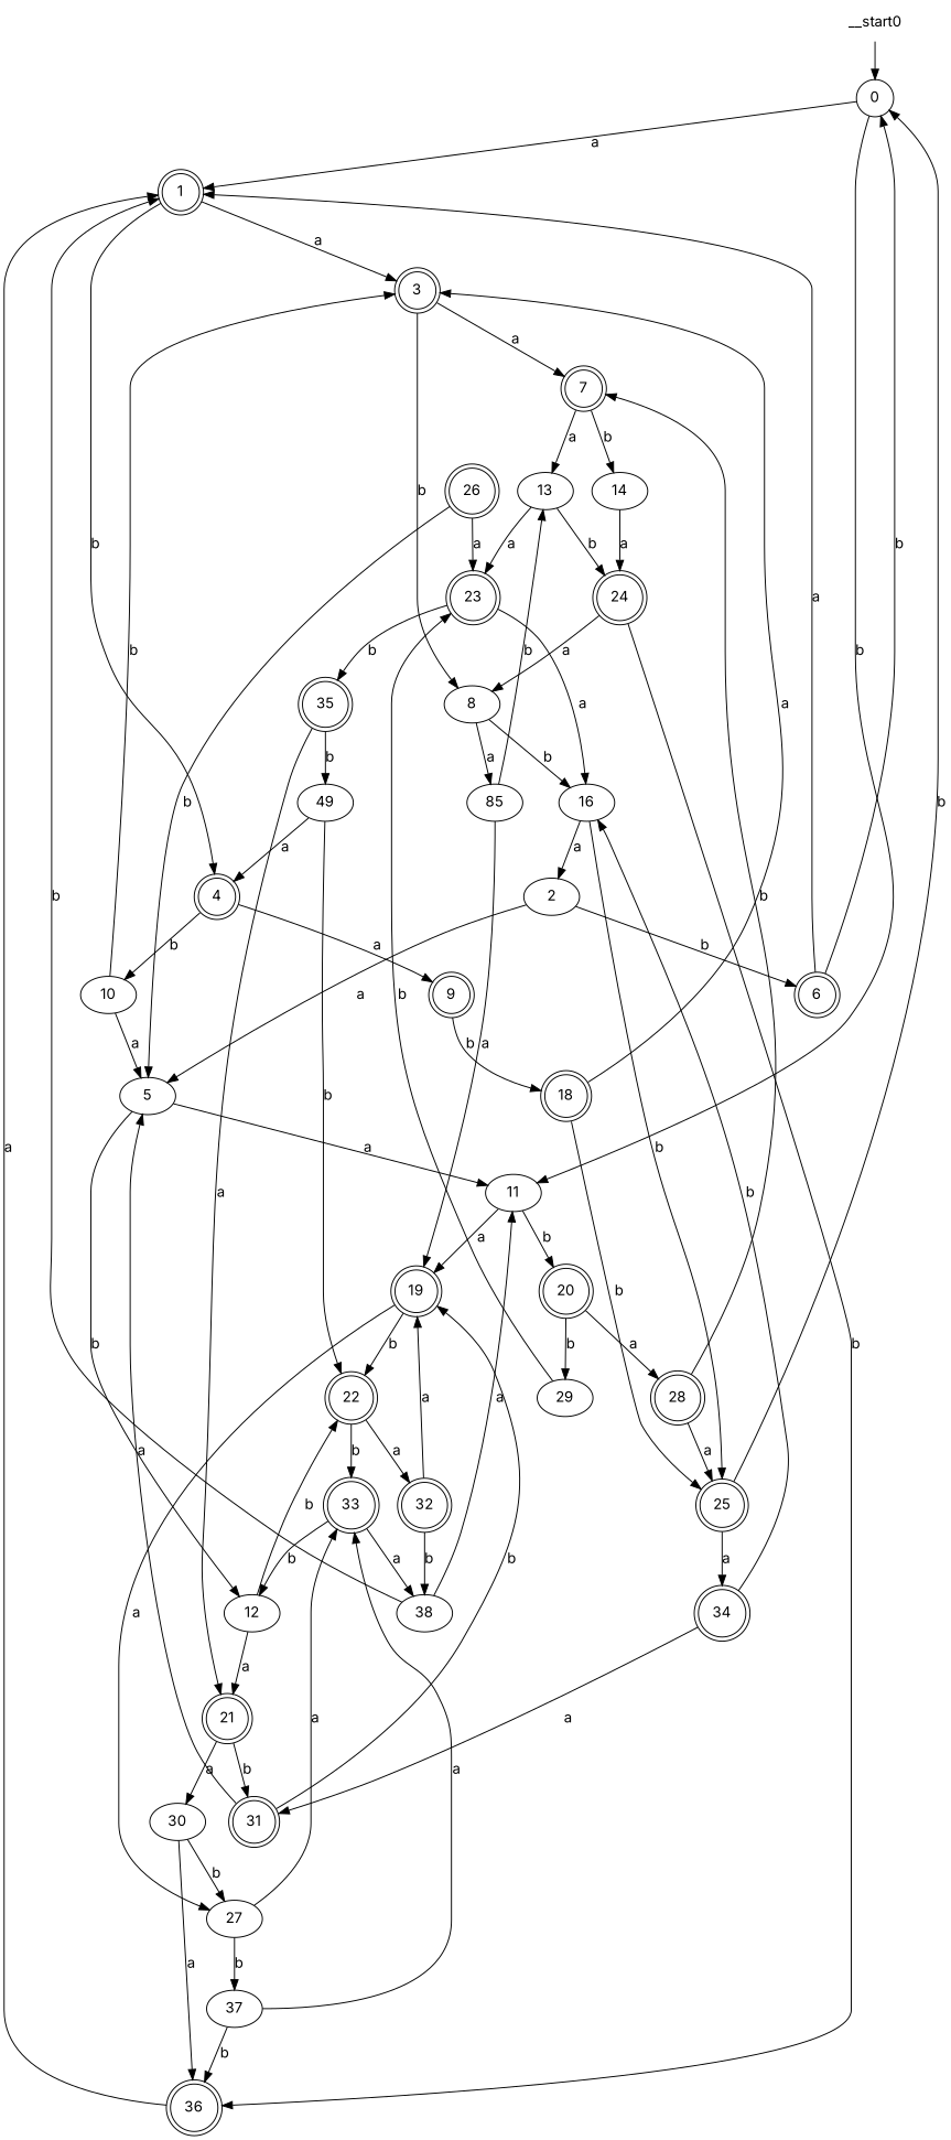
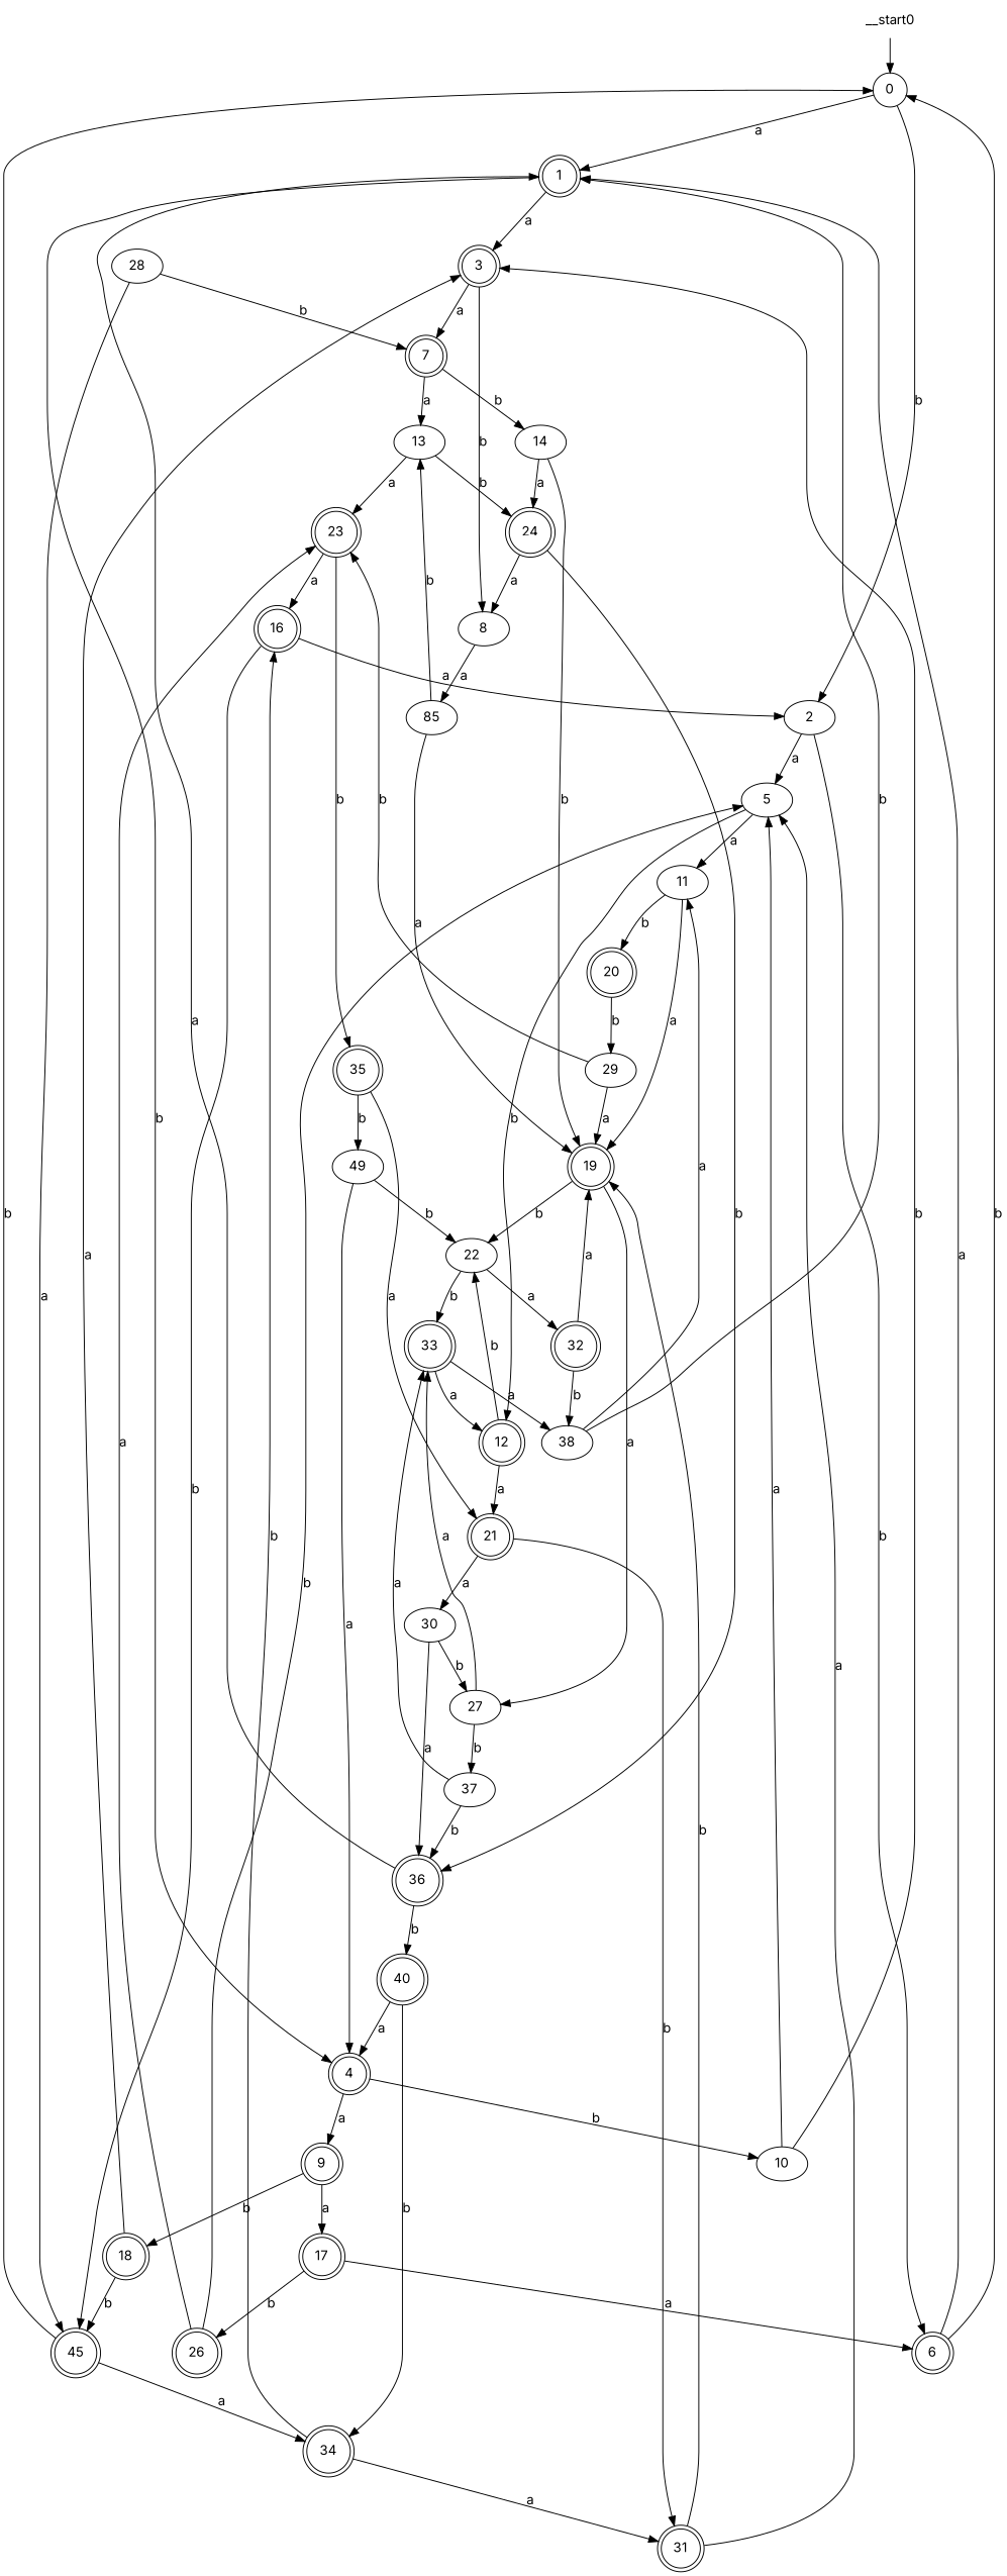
  digraph {
    fontname=Inter
    node [fontname=Inter shape=doublecircle]
    edge [fontname=Inter]
    __start0 [shape=none]
    0 [shape=circle]
    1
    2 [shape=""]
    3
    4
    5 [shape=""]
    6
    7
    8 [shape=""]
    9
    10 [shape=""]
    11 [shape=""]
-   12 [shape=ellipse]
+   12
    13 [shape=""]
    14 [shape=""]
    n17 [label=85 shape=""]
-   16 [shape=ellipse]
+   16
+   17
    18
    19
    20
    21
-   22
+   22 [shape=ellipse]
    23
    24
-   25
+   25 [label=45]
    26
    27 [shape=""]
-   28
+   28 [shape=""]
    29 [shape=ellipse]
    30 [shape=""]
    31
    32
    33
    35
    36
    34
    37 [shape=""]
    38 [shape=""]
    n41 [label=49 shape=""]
+   40
    __start0 -> 0
    0 -> 1 [label=a]
-   0 -> 11 [label=b]
+   0 -> 2 [label=b]
    1 -> 3 [label=a]
    1 -> 4 [label=b]
    2 -> 5 [label=a]
    2 -> 6 [label=b]
    3 -> 7 [label=a]
    3 -> 8 [label=b]
    4 -> 9 [label=a]
    4 -> 10 [label=b]
    5 -> 11 [label=a]
    5 -> 12 [label=b]
    6 -> 0 [label=b]
    6 -> 1 [label=a]
    7 -> 13 [label=a]
    7 -> 14 [label=b]
    8 -> n17 [label=a]
-   8 -> 16 [label=b]
+   9 -> 17 [label=a]
    9 -> 18 [label=b]
    10 -> 3 [label=b]
    10 -> 5 [label=a]
    11 -> 19 [label=a]
    11 -> 20 [label=b]
    12 -> 21 [label=a]
    12 -> 22 [label=b]
    13 -> 23 [label=a]
    13 -> 24 [label=b]
+   14 -> 19 [label=b]
    14 -> 24 [label=a]
    n17 -> 13 [label=b]
    n17 -> 19 [label=a]
    16 -> 2 [label=a]
    16 -> 25 [label=b]
+   17 -> 6 [label=a]
+   17 -> 26 [label=b]
    18 -> 3 [label=a]
    18 -> 25 [label=b]
    19 -> 22 [label=b]
    19 -> 27 [label=a]
-   20 -> 28 [label=a]
    20 -> 29 [label=b]
    21 -> 30 [label=a]
    21 -> 31 [label=b]
    22 -> 32 [label=a]
    22 -> 33 [label=b]
    23 -> 16 [label=a]
    23 -> 35 [label=b]
    24 -> 8 [label=a]
    24 -> 36 [label=b]
    25 -> 0 [label=b]
    25 -> 34 [label=a]
    26 -> 5 [label=b]
    26 -> 23 [label=a]
    27 -> 33 [label=a]
    27 -> 37 [label=b]
    28 -> 7 [label=b]
    28 -> 25 [label=a]
+   29 -> 19 [label=a]
    29 -> 23 [label=b]
    30 -> 27 [label=b]
    30 -> 36 [label=a]
    31 -> 5 [label=a]
    31 -> 19 [label=b]
    32 -> 19 [label=a]
    32 -> 38 [label=b]
-   33 -> 12 [label=b]
+   33 -> 12 [label=a]
    33 -> 38 [label=a]
    35 -> 21 [label=a]
    35 -> n41 [label=b]
    36 -> 1 [label=a]
+   36 -> 40 [label=b]
    34 -> 16 [label=b]
    34 -> 31 [label=a]
    37 -> 33 [label=a]
    37 -> 36 [label=b]
    38 -> 1 [label=b]
    38 -> 11 [label=a]
    n41 -> 4 [label=a]
    n41 -> 22 [label=b]
+   40 -> 4 [label=a]
+   40 -> 34 [label=b]
  }
